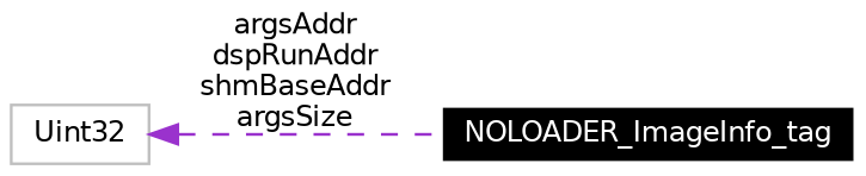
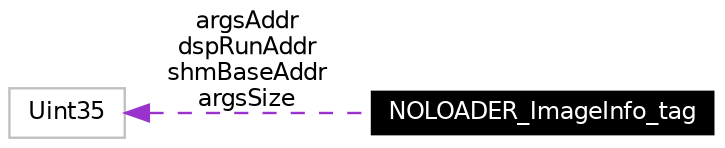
  digraph {
    rankdir=LR
    node [fontname=Helvetica fontsize=10 shape=record style=filled]
    n1 [color=white fillcolor=black fontcolor=white height=0.2 label=NOLOADER_ImageInfo_tag width=0.4]
-   n2 [color=grey75 fillcolor=white height=0.2 label=Uint32 width=0.4]
+   n2 [color=grey75 fillcolor=white height=0.2 label=Uint35 width=0.4]
    n2 -> n1 [color=darkorchid3 dir=back fontname=Helvetica fontsize=10 label="argsAddr\ndspRunAddr\nshmBaseAddr\nargsSize" labelfontname=Helvetica labelfontsize=10 style=dashed]
  }
